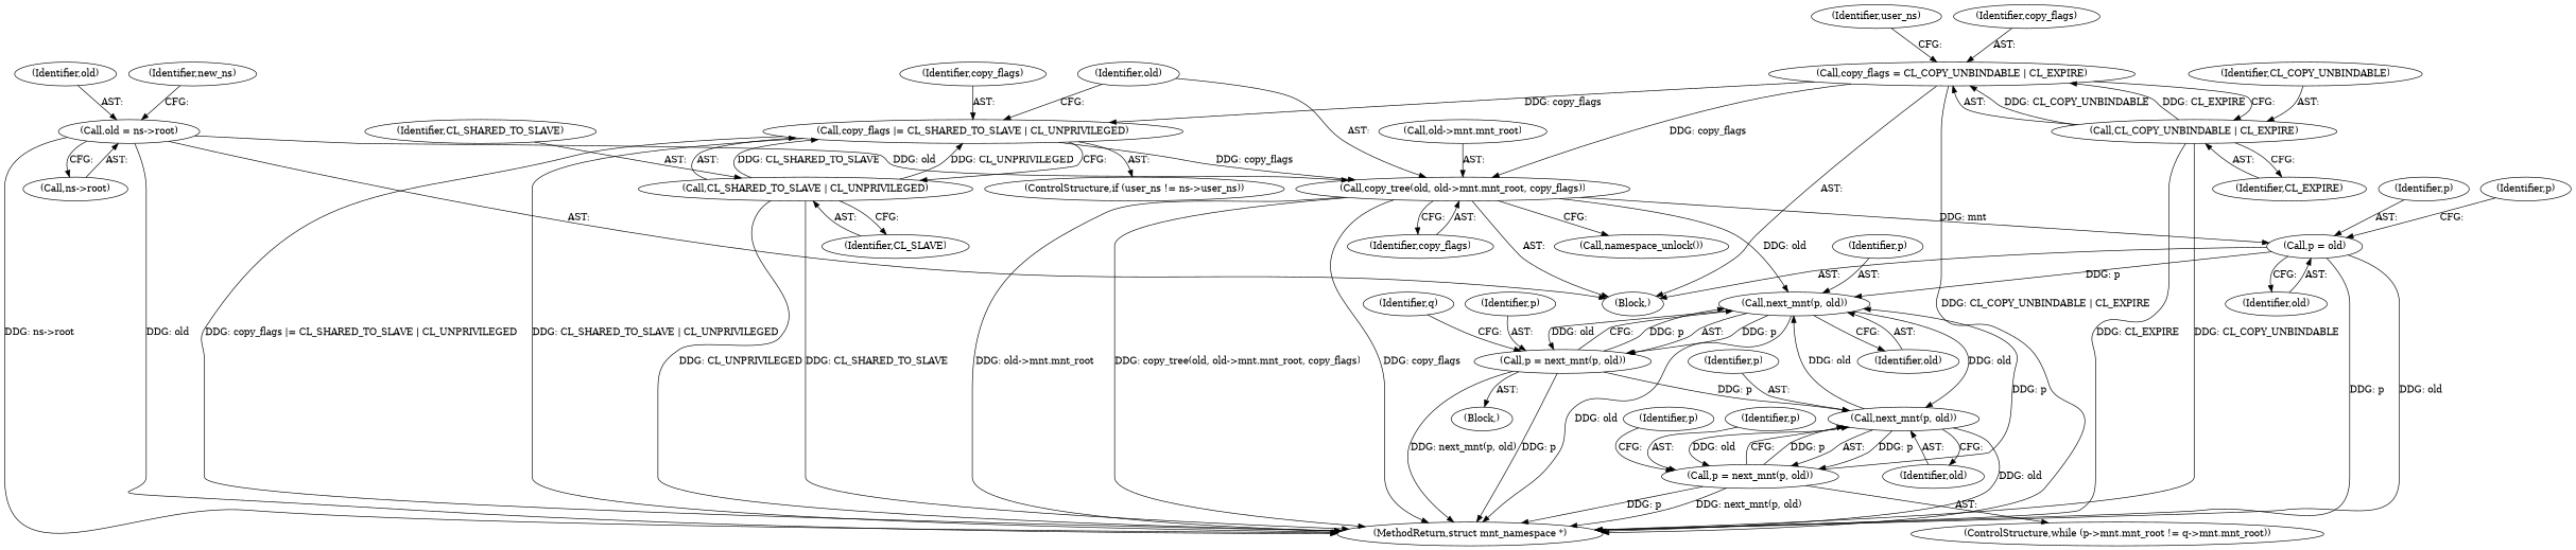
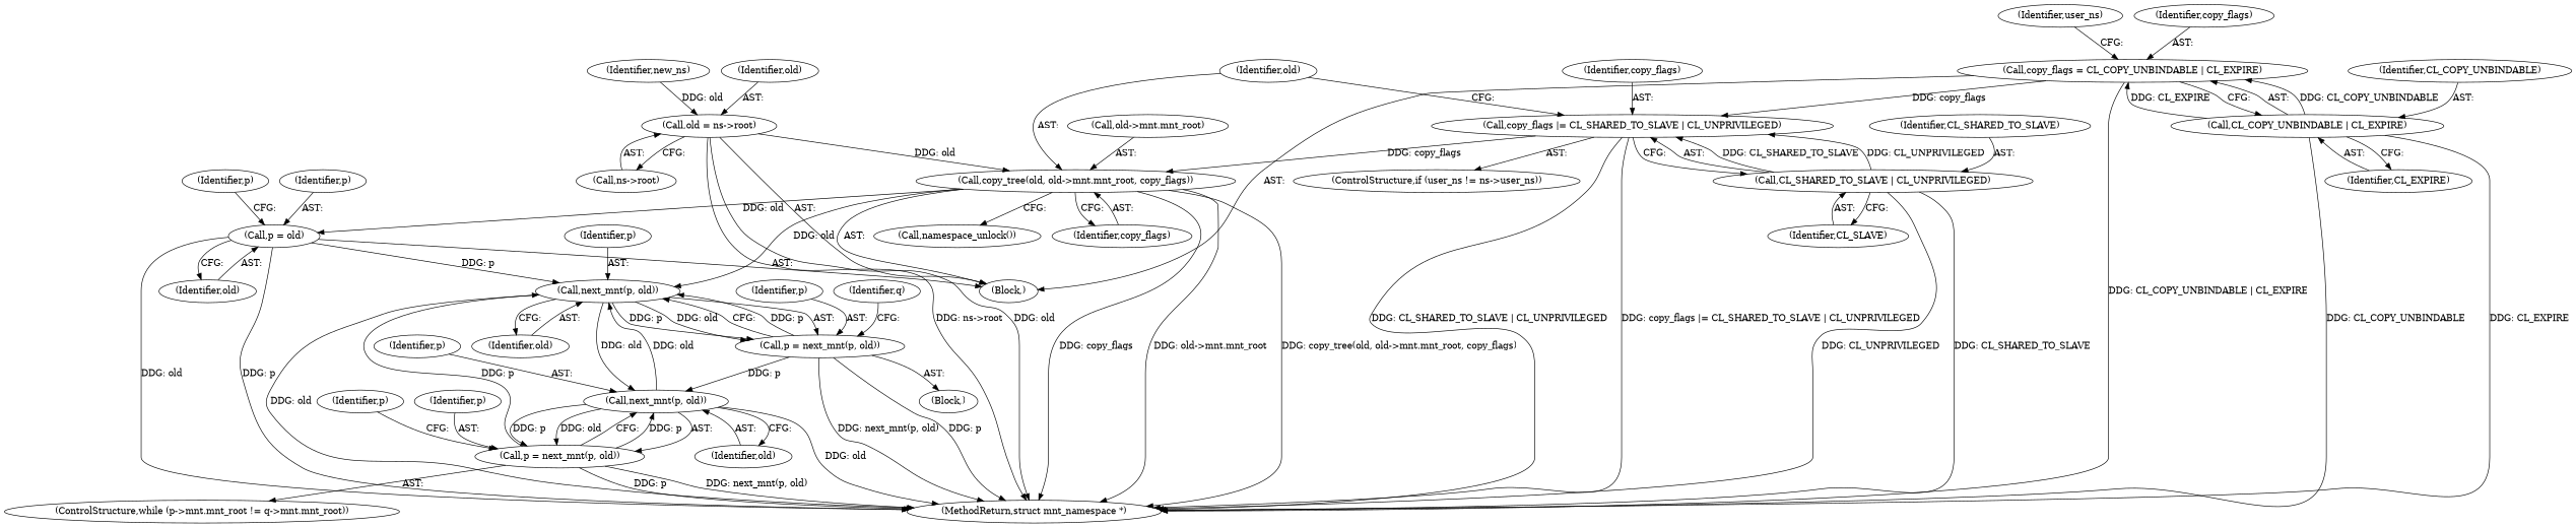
  digraph {
    n1 [label="(Call,next_mnt(p, old))"]
    n2 [label="(Call,next_mnt(p, old))"]
    n3 [label="(Call,p = next_mnt(p, old))"]
    n4 [label="(MethodReturn,struct mnt_namespace *)"]
    n5 [label="(Identifier,old)"]
    n6 [label="(Call,p = next_mnt(p, old))"]
    n7 [label="(Identifier,old)"]
    n8 [label="(Block,)"]
    n9 [label="(ControlStructure,while (p->mnt.mnt_root != q->mnt.mnt_root))"]
    n10 [label="(Call,p = old)"]
    n11 [label="(Block,)"]
    n12 [label="(Identifier,old)"]
    n13 [label="(Call,copy_tree(old, old->mnt.mnt_root, copy_flags))"]
    n14 [label="(Identifier,copy_flags)"]
    n15 [label="(Call,namespace_unlock())"]
    n16 [label="(Call,old = ns->root)"]
    n17 [label="(Call,ns->root)"]
    n18 [label="(Call,copy_flags = CL_COPY_UNBINDABLE | CL_EXPIRE)"]
    n19 [label="(Call,CL_COPY_UNBINDABLE | CL_EXPIRE)"]
    n20 [label="(Call,copy_flags |= CL_SHARED_TO_SLAVE | CL_UNPRIVILEGED)"]
    n21 [label="(Identifier,CL_EXPIRE)"]
    n22 [label="(Call,CL_SHARED_TO_SLAVE | CL_UNPRIVILEGED)"]
    n23 [label="(ControlStructure,if (user_ns != ns->user_ns))"]
    n24 [label="(Identifier,CL_SLAVE)"]
    n25 [label="(Identifier,CL_COPY_UNBINDABLE)"]
    n26 [label="(Identifier,user_ns)"]
    n27 [label="(Identifier,copy_flags)"]
    n28 [label="(Identifier,p)"]
    n29 [label="(Identifier,p)"]
    n30 [label="(Identifier,p)"]
    n31 [label="(Call,old->mnt.mnt_root)"]
    n32 [label="(Identifier,CL_SHARED_TO_SLAVE)"]
    n33 [label="(Identifier,copy_flags)"]
    n34 [label="(Identifier,q)"]
    n35 [label="(Identifier,old)"]
    n36 [label="(Identifier,p)"]
    n37 [label="(Identifier,p)"]
    n38 [label="(Identifier,new_ns)"]
    n39 [label="(Identifier,p)"]
    n40 [label="(Identifier,old)"]
    n41 [label="(Identifier,p)"]
    n1 -> n2 [label="DDG: old"]
    n1 -> n3 [label="AST: "]
    n1 -> n3 [label="DDG: p"]
    n1 -> n3 [label="DDG: old"]
    n1 -> n4 [label="DDG: old"]
    n1 -> n5 [label="CFG: "]
    n2 -> n1 [label="DDG: old"]
    n2 -> n4 [label="DDG: old"]
    n2 -> n6 [label="AST: "]
    n2 -> n6 [label="DDG: p"]
    n2 -> n6 [label="DDG: old"]
    n2 -> n7 [label="CFG: "]
    n3 -> n1 [label="CFG: "]
    n3 -> n1 [label="DDG: p"]
    n3 -> n2 [label="DDG: p"]
    n3 -> n4 [label="DDG: next_mnt(p, old)"]
    n3 -> n4 [label="DDG: p"]
    n3 -> n8 [label="AST: "]
    n5 -> n1 [label="AST: "]
    n6 -> n1 [label="DDG: p"]
    n6 -> n2 [label="CFG: "]
    n6 -> n2 [label="DDG: p"]
    n6 -> n4 [label="DDG: p"]
    n6 -> n4 [label="DDG: next_mnt(p, old)"]
    n6 -> n9 [label="AST: "]
    n7 -> n2 [label="AST: "]
    n10 -> n1 [label="DDG: p"]
    n10 -> n4 [label="DDG: p"]
    n10 -> n4 [label="DDG: old"]
    n10 -> n11 [label="AST: "]
    n10 -> n12 [label="CFG: "]
    n12 -> n10 [label="AST: "]
    n13 -> n1 [label="DDG: old"]
    n13 -> n4 [label="DDG: old->mnt.mnt_root"]
    n13 -> n4 [label="DDG: copy_tree(old, old->mnt.mnt_root, copy_flags)"]
    n13 -> n4 [label="DDG: copy_flags"]
-   n13 -> n10 [label="DDG: mnt"]
+   n13 -> n10 [label="DDG: old"]
    n13 -> n11 [label="AST: "]
    n13 -> n14 [label="CFG: "]
    n13 -> n15 [label="CFG: "]
    n14 -> n13 [label="AST: "]
    n16 -> n4 [label="DDG: old"]
    n16 -> n4 [label="DDG: ns->root"]
    n16 -> n11 [label="AST: "]
    n16 -> n13 [label="DDG: old"]
    n16 -> n17 [label="CFG: "]
    n17 -> n16 [label="AST: "]
    n18 -> n4 [label="DDG: CL_COPY_UNBINDABLE | CL_EXPIRE"]
    n18 -> n11 [label="AST: "]
-   n18 -> n13 [label="DDG: copy_flags"]
    n18 -> n19 [label="CFG: "]
    n18 -> n20 [label="DDG: copy_flags"]
    n19 -> n4 [label="DDG: CL_EXPIRE"]
    n19 -> n4 [label="DDG: CL_COPY_UNBINDABLE"]
    n19 -> n18 [label="AST: "]
    n19 -> n18 [label="DDG: CL_COPY_UNBINDABLE"]
    n19 -> n18 [label="DDG: CL_EXPIRE"]
    n19 -> n21 [label="CFG: "]
    n20 -> n4 [label="DDG: CL_SHARED_TO_SLAVE | CL_UNPRIVILEGED"]
    n20 -> n4 [label="DDG: copy_flags |= CL_SHARED_TO_SLAVE | CL_UNPRIVILEGED"]
    n20 -> n13 [label="DDG: copy_flags"]
    n20 -> n22 [label="CFG: "]
    n20 -> n23 [label="AST: "]
    n21 -> n19 [label="AST: "]
    n22 -> n4 [label="DDG: CL_SHARED_TO_SLAVE"]
    n22 -> n4 [label="DDG: CL_UNPRIVILEGED"]
    n22 -> n20 [label="AST: "]
    n22 -> n20 [label="DDG: CL_SHARED_TO_SLAVE"]
    n22 -> n20 [label="DDG: CL_UNPRIVILEGED"]
    n22 -> n24 [label="CFG: "]
    n24 -> n22 [label="AST: "]
    n25 -> n19 [label="AST: "]
    n26 -> n18 [label="CFG: "]
    n27 -> n18 [label="AST: "]
    n28 -> n10 [label="AST: "]
    n29 -> n6 [label="AST: "]
    n30 -> n3 [label="AST: "]
    n31 -> n13 [label="AST: "]
    n32 -> n22 [label="AST: "]
    n33 -> n20 [label="AST: "]
    n34 -> n3 [label="CFG: "]
    n35 -> n16 [label="AST: "]
    n36 -> n6 [label="CFG: "]
    n37 -> n10 [label="CFG: "]
-   n38 -> n16 [label="CFG: "]
+   n38 -> n16 [label="DDG: old"]
    n39 -> n1 [label="AST: "]
    n40 -> n13 [label="AST: "]
    n40 -> n20 [label="CFG: "]
    n41 -> n2 [label="AST: "]
  }
